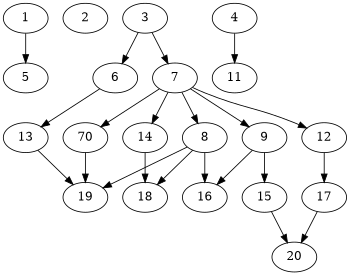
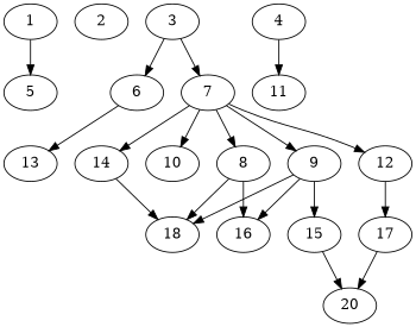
  digraph {
    node [alpha=0.12]
    1 [alpha=0.08 expect_size=45538304]
    5 [alpha=0.13 expect_size=22406144]
    2 [alpha=0.14 expect_size=26730496]
    3 [alpha=0.02 expect_size=16774144]
    6 [alpha=0.16 expect_size=19507200]
    7 [expect_size=29676544]
    13 [alpha=0.19 expect_size=25082880]
    8 [alpha=0.08 expect_size=47504384]
    9 [expect_size=24142848]
-   10 [alpha=0.19 expect_size=27786240 label=70]
+   10 [alpha=0.19 expect_size=27786240]
    12 [alpha=0.19 expect_size=39173120]
    14 [alpha=0.19 expect_size=30842880]
-   19 [alpha=0.06 expect_size=20346880]
    16 [expect_size=28644352]
    18 [alpha=0.16 expect_size=47943680]
    15 [alpha=0.14 expect_size=46232576]
    11 [alpha=0.05 expect_size=21003264]
    17 [alpha=0.09 expect_size=19009536]
    4 [alpha=0.07 expect_size=22867968]
    20 [expect_size=49825792]
    1 -> 5
    3 -> 6
    3 -> 7
    6 -> 13
    7 -> 8
    7 -> 9
    7 -> 10
    7 -> 12
    7 -> 14
-   13 -> 19
-   8 -> 19
    8 -> 16
    8 -> 18
    9 -> 16
+   9 -> 18
    9 -> 15
-   10 -> 19
    12 -> 17
    14 -> 18
    15 -> 20
    17 -> 20
    4 -> 11
  }
